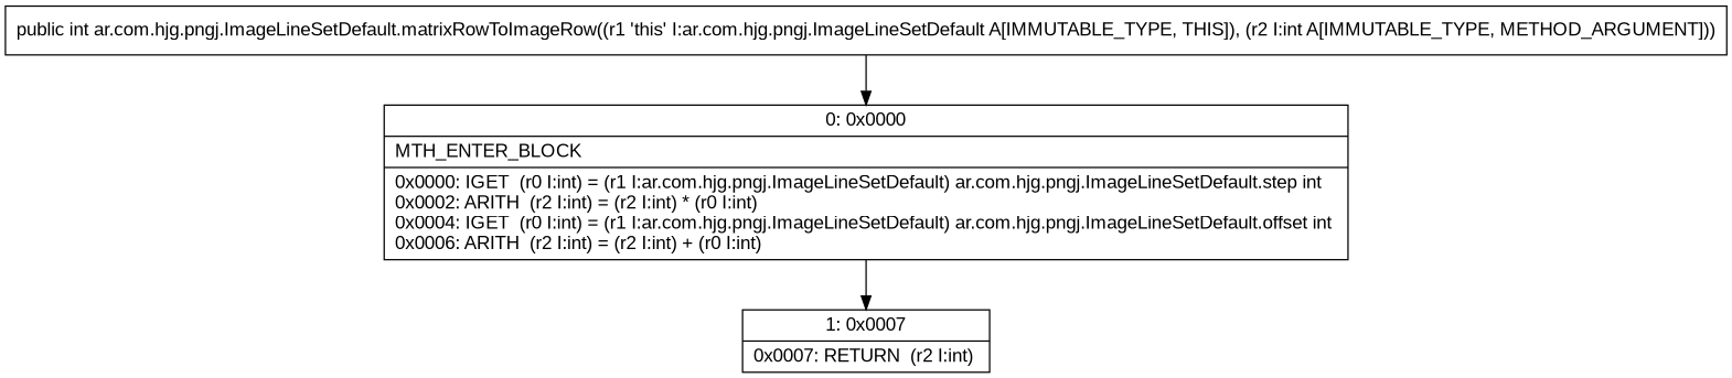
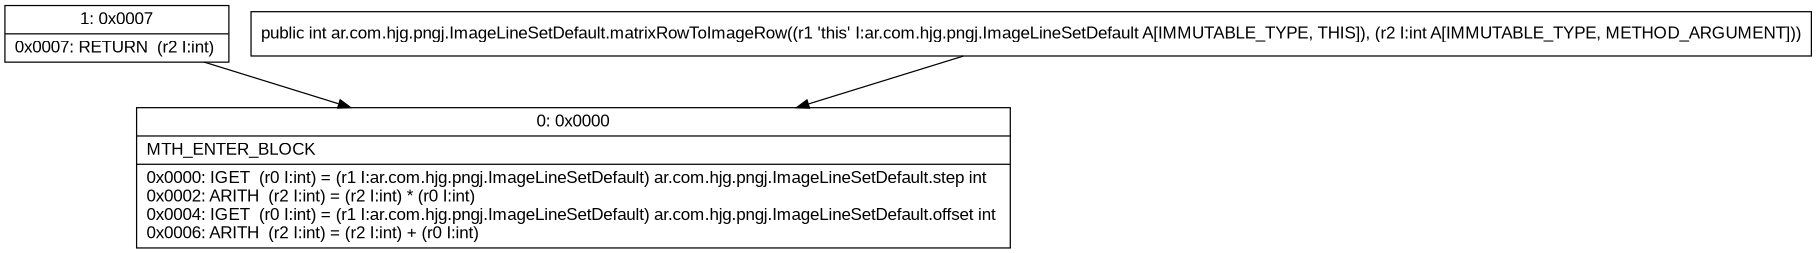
  digraph {
    fontname="Liberation Sans"
    node [shape=record fontname="Liberation Sans"]
    edge [fontname="Liberation Sans"]
    n1 [label="{0\:\ 0x0000|MTH_ENTER_BLOCK\l|0x0000: IGET  (r0 I:int) = (r1 I:ar.com.hjg.pngj.ImageLineSetDefault) ar.com.hjg.pngj.ImageLineSetDefault.step int \l0x0002: ARITH  (r2 I:int) = (r2 I:int) * (r0 I:int) \l0x0004: IGET  (r0 I:int) = (r1 I:ar.com.hjg.pngj.ImageLineSetDefault) ar.com.hjg.pngj.ImageLineSetDefault.offset int \l0x0006: ARITH  (r2 I:int) = (r2 I:int) + (r0 I:int) \l}"]
    n2 [label="{1\:\ 0x0007|0x0007: RETURN  (r2 I:int) \l}"]
    n3 [label="{public int ar.com.hjg.pngj.ImageLineSetDefault.matrixRowToImageRow((r1 'this' I:ar.com.hjg.pngj.ImageLineSetDefault A[IMMUTABLE_TYPE, THIS]), (r2 I:int A[IMMUTABLE_TYPE, METHOD_ARGUMENT])) }"]
-   n1 -> n2
+   n2 -> n1
    n3 -> n1
  }
